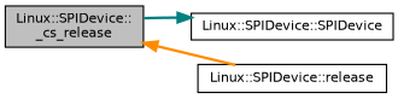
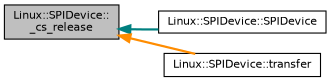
  digraph {
    rankdir=LR
    node [color=black fillcolor=white fontname=Helvetica fontsize=10 shape=record style=filled]
    edge [dir=back fontname=Helvetica fontsize=10 labelfontname=Helvetica labelfontsize=10 style=bold]
    n1 [fillcolor=grey75 fontcolor=black height=0.2 label="Linux::SPIDevice::\l_cs_release" width=0.4]
    n2 [height=0.2 label="Linux::SPIDevice::SPIDevice" width=0.4]
-   n3 [height=0.2 label="Linux::SPIDevice::release" width=0.4]
-   n2 -> n1 [color=teal]
+   n3 [height=0.2 label="Linux::SPIDevice::transfer" width=0.4]
+   n1 -> n2 [color=teal]
    n1 -> n3 [color=darkorange]
  }
